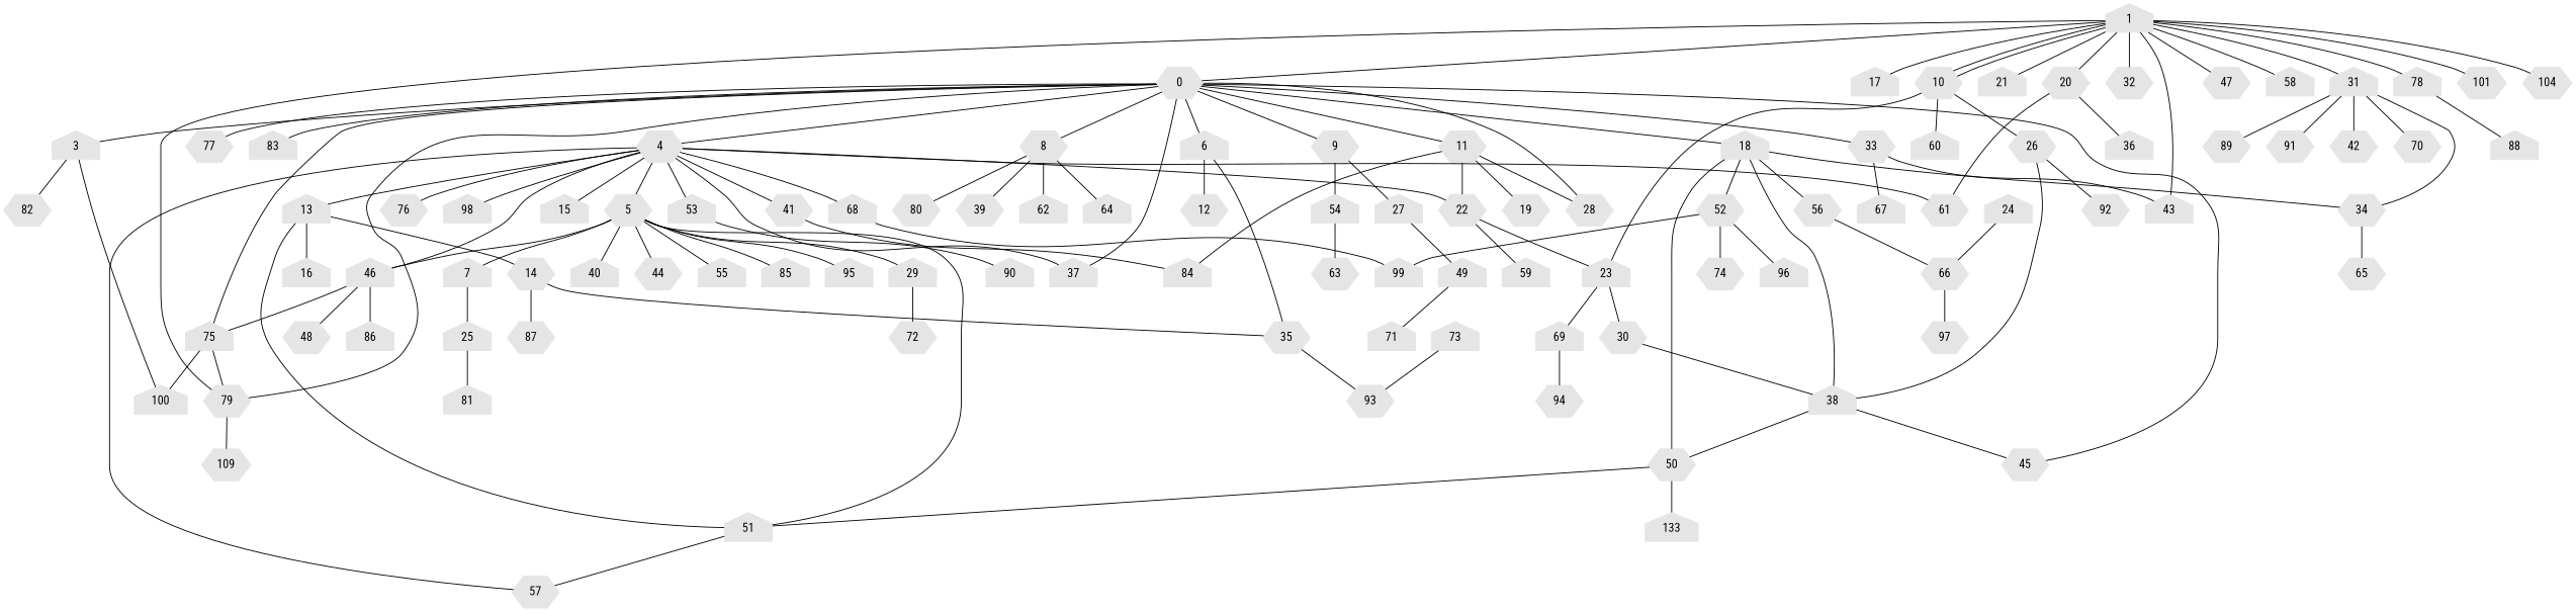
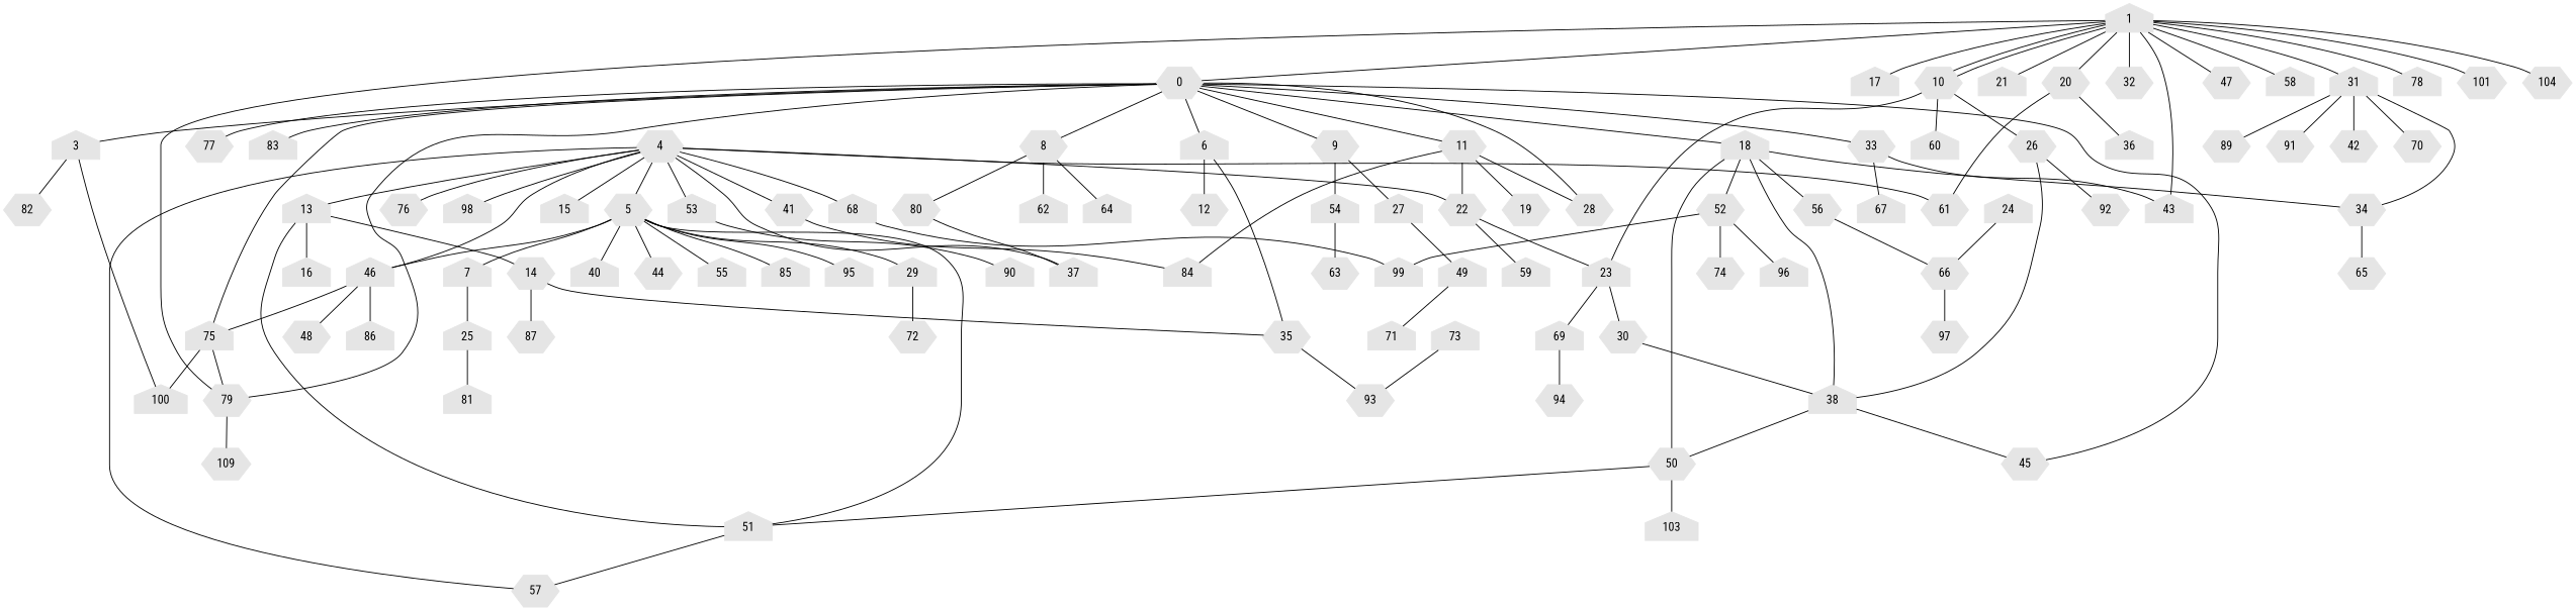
  graph {
    fontname="Roboto Condensed"
    node [color=gray90 fontname="Roboto Condensed" shape=hexagon style=filled]
    edge [fontname="Roboto Condensed"]
    n1 [label=0]
    1 [shape=house]
    10
    17 [shape=house]
    20
    21 [shape=house]
    31 [shape=house]
    32
    43 [shape=house]
    47
    58 [shape=house]
    78 [shape=house]
    79
    101
    104
    3 [shape=house]
    4
    6 [shape=house]
    8
    9
    11
    18 [shape=house]
    28
    33
    37 [shape=house]
    45
    75 [shape=house]
    77
    83 [shape=house]
    23 [shape=house]
    26
    60 [shape=house]
    61
    36 [shape=house]
    34
    42
    70
    89
    91
-   88 [shape=house]
    n41 [label=109]
    82
    100 [shape=house]
    5
    13 [shape=house]
    15 [shape=house]
    22
    41
    46 [shape=house]
    53 [shape=house]
    57
    68 [shape=house]
    76
    98 [shape=house]
    12
    35
-   39
    62 [shape=house]
    64 [shape=house]
    80
    27 [shape=house]
    54 [shape=house]
    19
    84 [shape=house]
    38 [shape=house]
    50
    52
    56
    67 [shape=house]
    7 [shape=house]
    29 [shape=house]
    40 [shape=house]
    44
    51 [shape=house]
    55 [shape=house]
    85 [shape=house]
    95 [shape=house]
    14
    16 [shape=house]
    59 [shape=house]
    48
    86 [shape=house]
    90 [shape=house]
    99 [shape=house]
    25 [shape=house]
    72
    93
    81 [shape=house]
    49 [shape=house]
    63
    30
    69 [shape=house]
    92
    87
    73 [shape=house]
    65
-   103 [shape=house label=133]
+   103 [shape=house]
    74
    96 [shape=house]
    66
    24 [shape=house]
    94
    97
    71 [shape=house]
    n1 -- 79
    n1 -- 3
-   n1 -- 4
    n1 -- 6
    n1 -- 8
    n1 -- 9
    n1 -- 11
    n1 -- 18
    n1 -- 28
    n1 -- 33
-   n1 -- 37
+   80 -- 37
    n1 -- 45
    n1 -- 75
    n1 -- 77
    n1 -- 83
    1 -- n1
    1 -- 10
    1 -- 10
    1 -- 17
    1 -- 20
    1 -- 21
    1 -- 31
    1 -- 32
    1 -- 43
    1 -- 47
    1 -- 58
    1 -- 78
    1 -- 79
    1 -- 101
    1 -- 104
    10 -- 23
    10 -- 26
    10 -- 60
    20 -- 61
    20 -- 36
    31 -- 34
    31 -- 42
    31 -- 70
    31 -- 89
    31 -- 91
-   78 -- 88
    79 -- n41
    3 -- 82
    3 -- 100
    4 -- 37
    4 -- 61
    4 -- 5
    4 -- 13
    4 -- 15
    4 -- 22
    4 -- 41
    4 -- 46
    4 -- 53
    4 -- 57
    4 -- 68
    4 -- 76
    4 -- 98
    6 -- 12
    6 -- 35
-   8 -- 39
    8 -- 62
    8 -- 64
    8 -- 80
    9 -- 27
    9 -- 54
    11 -- 28
    11 -- 22
    11 -- 19
    11 -- 84
    18 -- 34
    18 -- 38
    18 -- 50
    18 -- 52
    18 -- 56
    33 -- 43
    33 -- 67
    75 -- 79
    75 -- 100
    23 -- 30
    23 -- 69
    26 -- 38
    26 -- 92
    34 -- 65
    5 -- 46
    5 -- 7
    5 -- 29
    5 -- 40
    5 -- 44
    5 -- 51
    5 -- 55
    5 -- 85
    5 -- 95
    13 -- 51
    13 -- 14
    13 -- 16
    22 -- 23
    22 -- 59
    41 -- 84
    46 -- 75
    46 -- 48
    46 -- 86
    53 -- 90
    68 -- 99
    35 -- 93
    27 -- 49
    54 -- 63
    38 -- 45
    38 -- 50
    50 -- 51
    50 -- 103
    52 -- 99
    52 -- 74
    52 -- 96
    56 -- 66
    7 -- 25
    29 -- 72
    51 -- 57
    14 -- 35
    14 -- 87
    25 -- 81
    49 -- 71
    30 -- 38
    69 -- 94
    73 -- 93
    66 -- 97
    24 -- 66
  }
